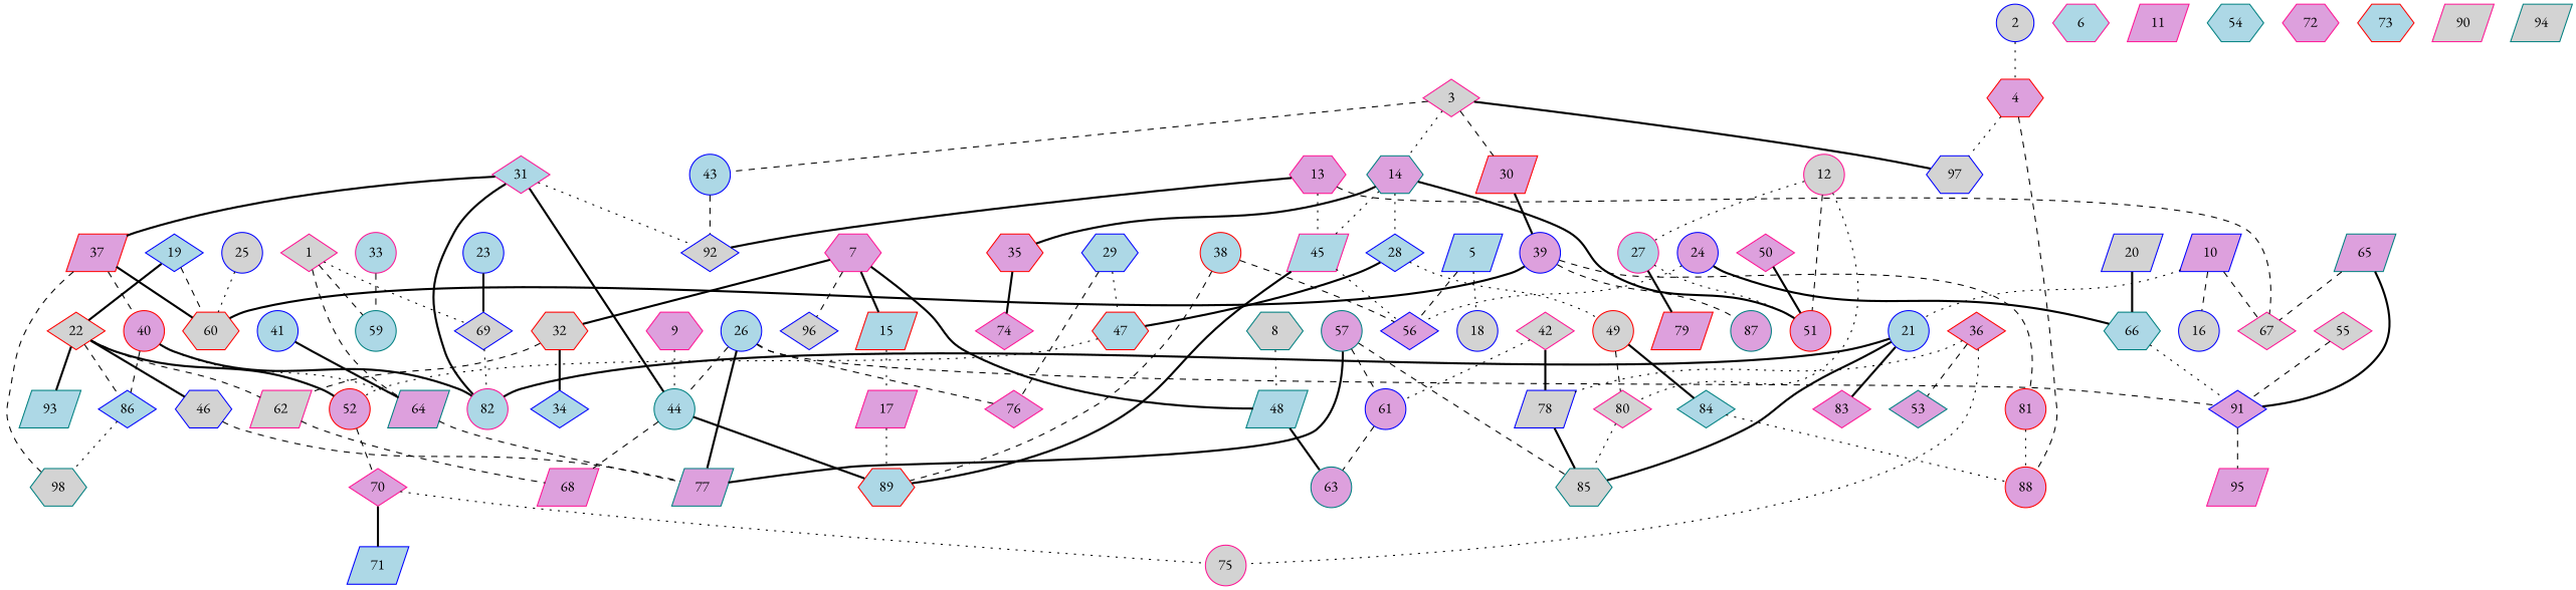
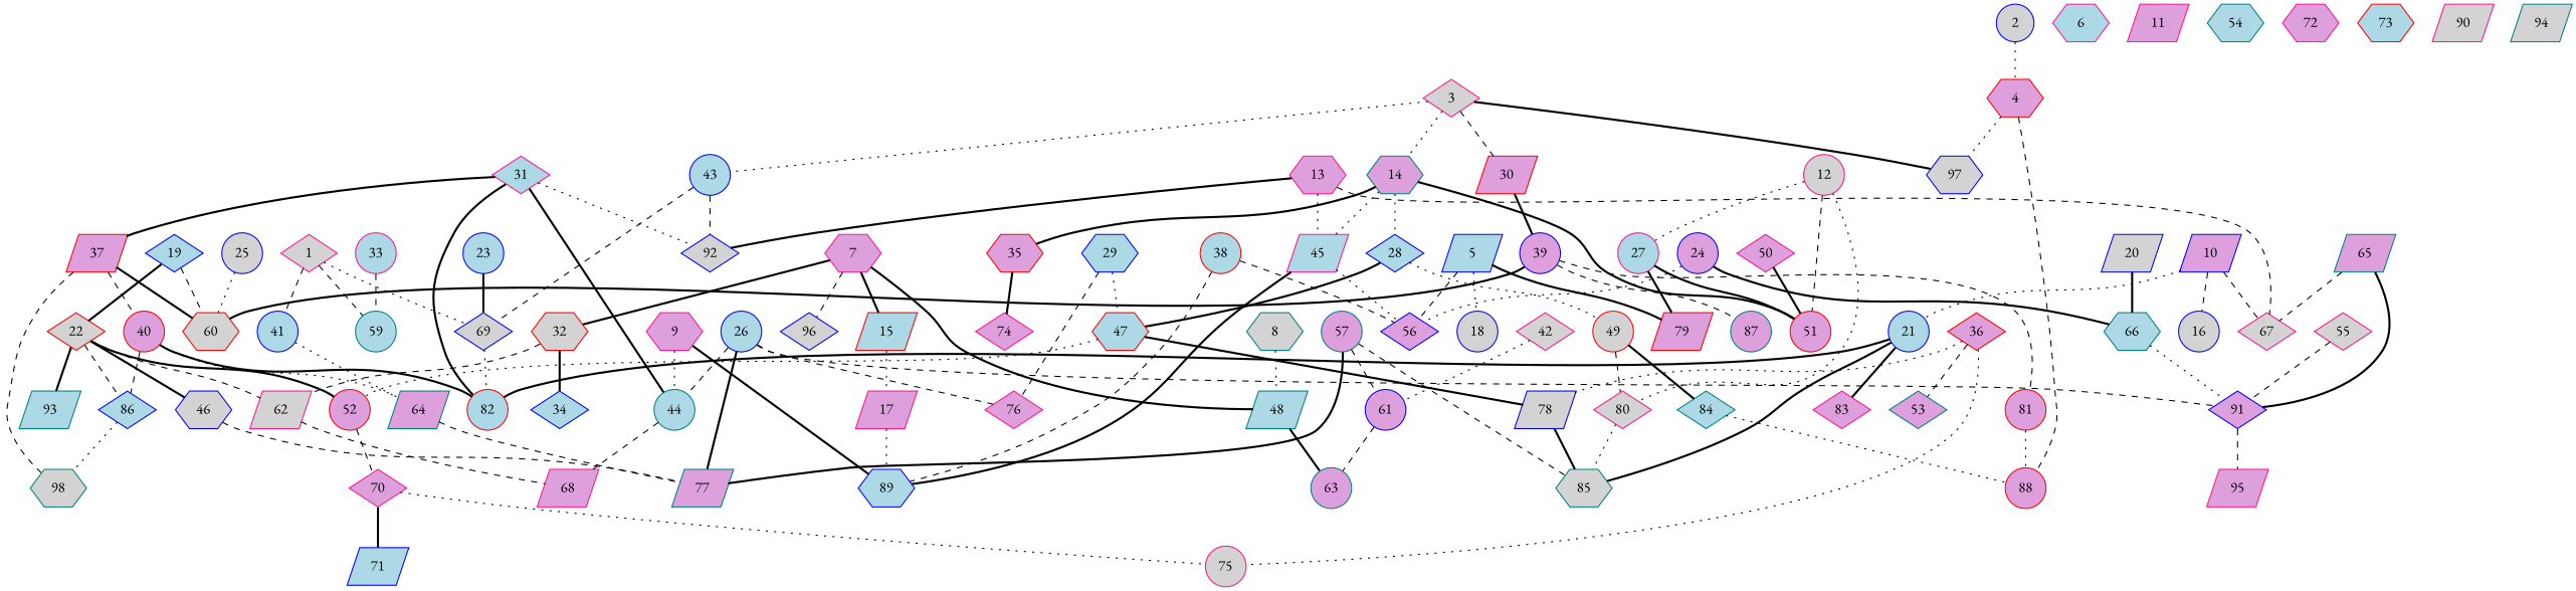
  graph {
    fontname="EB Garamond"
    node [color=blue fillcolor=plum fontname="EB Garamond" shape=circle style=filled]
    edge [fontname="EB Garamond" style=dashed]
    1 [color=deeppink fillcolor=lightgrey shape=diamond]
    41 [fillcolor=lightblue]
    59 [color=teal fillcolor=lightblue]
    69 [fillcolor=lightgrey shape=diamond]
    64 [color=teal shape=parallelogram]
-   82 [color=deeppink fillcolor=lightblue]
+   82 [color=red fillcolor=lightblue]
    2 [fillcolor=lightgrey]
    4 [color=red shape=hexagon]
    97 [fillcolor=lightgrey shape=hexagon]
    88 [color=red]
    3 [color=deeppink fillcolor=lightgrey shape=diamond]
    14 [color=teal shape=hexagon]
    30 [color=red shape=parallelogram]
    43 [fillcolor=lightblue]
    51 [color=red]
    45 [color=deeppink fillcolor=lightblue shape=parallelogram]
    28 [fillcolor=lightblue shape=diamond]
    35 [color=red shape=hexagon]
    39
    92 [fillcolor=lightgrey shape=diamond]
    5 [fillcolor=lightblue shape=parallelogram]
    18 [fillcolor=lightgrey]
    56 [shape=diamond]
    79 [color=red shape=parallelogram]
    6 [color=deeppink fillcolor=lightblue shape=hexagon]
    7 [color=deeppink shape=hexagon]
    15 [color=red fillcolor=lightblue shape=parallelogram]
    32 [color=red fillcolor=lightgrey shape=hexagon]
    48 [color=teal fillcolor=lightblue shape=parallelogram]
    96 [fillcolor=lightgrey shape=diamond]
    17 [color=deeppink shape=parallelogram]
    62 [color=deeppink fillcolor=lightgrey shape=parallelogram]
    34 [fillcolor=lightblue shape=diamond]
    63 [color=teal]
    8 [color=teal fillcolor=lightgrey shape=hexagon]
    9 [color=deeppink shape=hexagon]
    44 [color=teal fillcolor=lightblue]
-   89 [color=red fillcolor=lightblue shape=hexagon]
+   89 [fillcolor=lightblue shape=hexagon]
    68 [color=deeppink shape=parallelogram]
    10 [shape=parallelogram]
    16 [fillcolor=lightgrey]
    21 [fillcolor=lightblue]
    67 [color=deeppink fillcolor=lightgrey shape=diamond]
    83 [color=deeppink shape=diamond]
    85 [color=teal fillcolor=lightgrey shape=hexagon]
    11 [color=deeppink shape=parallelogram]
    12 [color=deeppink fillcolor=lightgrey]
    27 [color=deeppink fillcolor=lightblue]
    80 [color=deeppink fillcolor=lightgrey shape=diamond]
    13 [color=deeppink shape=hexagon]
    47 [color=red fillcolor=lightblue shape=hexagon]
    49 [color=red fillcolor=lightgrey]
    74 [color=deeppink shape=diamond]
    19 [fillcolor=lightblue shape=diamond]
    22 [color=red fillcolor=lightgrey shape=diamond]
    60 [color=red fillcolor=lightgrey shape=hexagon]
    46 [fillcolor=lightgrey shape=hexagon]
    52 [color=red]
    86 [fillcolor=lightblue shape=diamond]
    93 [color=teal fillcolor=lightblue shape=parallelogram]
    20 [fillcolor=lightgrey shape=parallelogram]
    66 [color=teal fillcolor=lightblue shape=hexagon]
    91 [shape=diamond]
    77 [color=teal shape=parallelogram]
    70 [color=deeppink shape=diamond]
    98 [color=teal fillcolor=lightgrey shape=hexagon]
    23 [fillcolor=lightblue]
    24
    25 [fillcolor=lightgrey]
    26 [fillcolor=lightblue]
    76 [color=deeppink shape=diamond]
    95 [color=deeppink shape=parallelogram]
    78 [fillcolor=lightgrey shape=parallelogram]
    84 [color=teal fillcolor=lightblue shape=diamond]
    29 [fillcolor=lightblue shape=hexagon]
    81 [color=red]
    87 [color=teal]
    31 [color=deeppink fillcolor=lightblue shape=diamond]
    37 [color=red shape=parallelogram]
    40 [color=red]
    33 [color=deeppink fillcolor=lightblue]
    36 [color=red shape=diamond]
    53 [color=teal shape=diamond]
    75 [color=deeppink fillcolor=lightgrey]
    38 [color=red fillcolor=lightblue]
    42 [color=deeppink fillcolor=lightgrey shape=diamond]
    61
    50 [color=deeppink shape=diamond]
    71 [fillcolor=lightblue shape=parallelogram]
    54 [color=teal fillcolor=lightblue shape=hexagon]
    55 [color=deeppink fillcolor=lightgrey shape=diamond]
    57 [color=teal]
    65 [color=teal shape=parallelogram]
    72 [color=deeppink shape=hexagon]
    73 [color=red fillcolor=lightblue shape=hexagon]
    90 [color=deeppink fillcolor=lightgrey shape=parallelogram]
    94 [color=teal fillcolor=lightgrey shape=parallelogram]
-   1 -- 64
+   1 -- 41
    1 -- 59
    1 -- 69 [style=dotted]
-   41 -- 64 [style=bold]
+   41 -- 64 [style=dotted]
    69 -- 82 [style=dotted]
    64 -- 77
    2 -- 4 [style=dotted]
    4 -- 97 [style=dotted]
    4 -- 88
    3 -- 97 [style=bold]
    3 -- 14 [style=dotted]
    3 -- 30
-   3 -- 43
+   3 -- 43 [style=dotted]
    14 -- 51 [style=bold]
    14 -- 45 [style=dotted]
    14 -- 28 [style=dotted]
    14 -- 35 [style=bold]
    30 -- 39 [style=bold]
+   43 -- 69
    43 -- 92
    45 -- 56 [style=dotted]
    45 -- 89 [style=bold]
    28 -- 47 [style=bold]
    28 -- 49 [style=dotted]
    35 -- 74 [style=bold]
    39 -- 60 [style=bold]
    39 -- 81
    39 -- 87
    5 -- 18 [style=dotted]
    5 -- 56
+   5 -- 79 [style=bold]
    7 -- 15 [style=bold]
    7 -- 32 [style=bold]
    7 -- 48 [style=bold]
    7 -- 96
    15 -- 17 [style=dotted]
    32 -- 62
    32 -- 34 [style=bold]
    48 -- 63 [style=bold]
    17 -- 89 [style=dotted]
    62 -- 68
    8 -- 48 [style=dotted]
    9 -- 44 [style=dotted]
-   44 -- 89 [style=bold]
+   9 -- 89 [style=bold]
    44 -- 68
    10 -- 16
    10 -- 21 [style=dotted]
    10 -- 67
    21 -- 82 [style=bold]
    21 -- 83 [style=bold]
    21 -- 85 [style=bold]
    12 -- 51
    12 -- 27 [style=dotted]
    12 -- 80 [style=dotted]
-   27 -- 51 [style=dotted]
+   27 -- 51 [style=bold]
    27 -- 79 [style=bold]
    80 -- 85 [style=dotted]
    13 -- 45 [style=dotted]
    13 -- 92 [style=bold]
    13 -- 67
    47 -- 52 [style=dotted]
-   42 -- 78 [style=bold]
+   47 -- 78 [style=bold]
    49 -- 80
    49 -- 84 [style=bold]
    19 -- 22 [style=bold]
    19 -- 60
    22 -- 62
    22 -- 46 [style=bold]
    22 -- 52 [style=bold]
    22 -- 86
    22 -- 93 [style=bold]
    46 -- 77
    52 -- 70
    86 -- 98 [style=dotted]
    20 -- 66 [style=bold]
    66 -- 91 [style=dotted]
    91 -- 95
    70 -- 75 [style=dotted]
    70 -- 71 [style=bold]
    23 -- 69 [style=bold]
    24 -- 56 [style=dotted]
    24 -- 66 [style=bold]
    25 -- 60 [style=dotted]
    26 -- 44
    26 -- 91
    26 -- 77 [style=bold]
    26 -- 76
    78 -- 85 [style=bold]
    84 -- 88 [style=dotted]
    29 -- 47 [style=dotted]
    29 -- 76
    81 -- 88 [style=dotted]
    31 -- 82 [style=bold]
    31 -- 92 [style=dotted]
    31 -- 44 [style=bold]
    31 -- 37 [style=bold]
    37 -- 60 [style=bold]
    37 -- 98
    37 -- 40
    40 -- 64 [style=dotted]
    40 -- 82 [style=bold]
    40 -- 86
    33 -- 59
    36 -- 78 [style=dotted]
    36 -- 53
    36 -- 75 [style=dotted]
    38 -- 56
    38 -- 89
    42 -- 61 [style=dotted]
    61 -- 63
    50 -- 51 [style=bold]
    55 -- 91
    57 -- 85
    57 -- 77 [style=bold]
    57 -- 61
    65 -- 67
    65 -- 91 [style=bold]
  }
